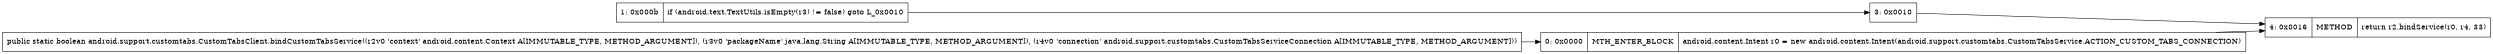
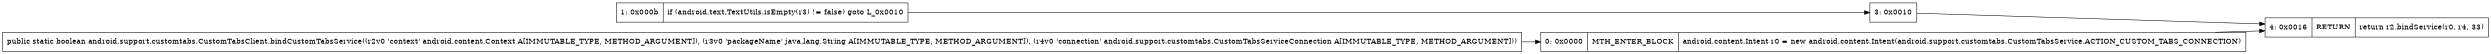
  digraph {
    rankdir=LR
    node [shape=record]
    n1 [label="{0\:\ 0x0000|MTH_ENTER_BLOCK\l|android.content.Intent r0 = new android.content.Intent(android.support.customtabs.CustomTabsService.ACTION_CUSTOM_TABS_CONNECTION)\l}"]
-   n2 [label="{4\:\ 0x0016|METHOD\l|return r2.bindService(r0, r4, 33)\l}"]
+   n2 [label="{4\:\ 0x0016|RETURN\l|return r2.bindService(r0, r4, 33)\l}"]
    n3 [label="{1\:\ 0x000b|if (android.text.TextUtils.isEmpty(r3) != false) goto L_0x0010\l}"]
    n4 [label="{3\:\ 0x0010}"]
    n5 [label="{public static boolean android.support.customtabs.CustomTabsClient.bindCustomTabsService((r2v0 'context' android.content.Context A[IMMUTABLE_TYPE, METHOD_ARGUMENT]), (r3v0 'packageName' java.lang.String A[IMMUTABLE_TYPE, METHOD_ARGUMENT]), (r4v0 'connection' android.support.customtabs.CustomTabsServiceConnection A[IMMUTABLE_TYPE, METHOD_ARGUMENT])) }"]
    n1 -> n2
    n3 -> n4
    n4 -> n2
    n5 -> n1
  }
